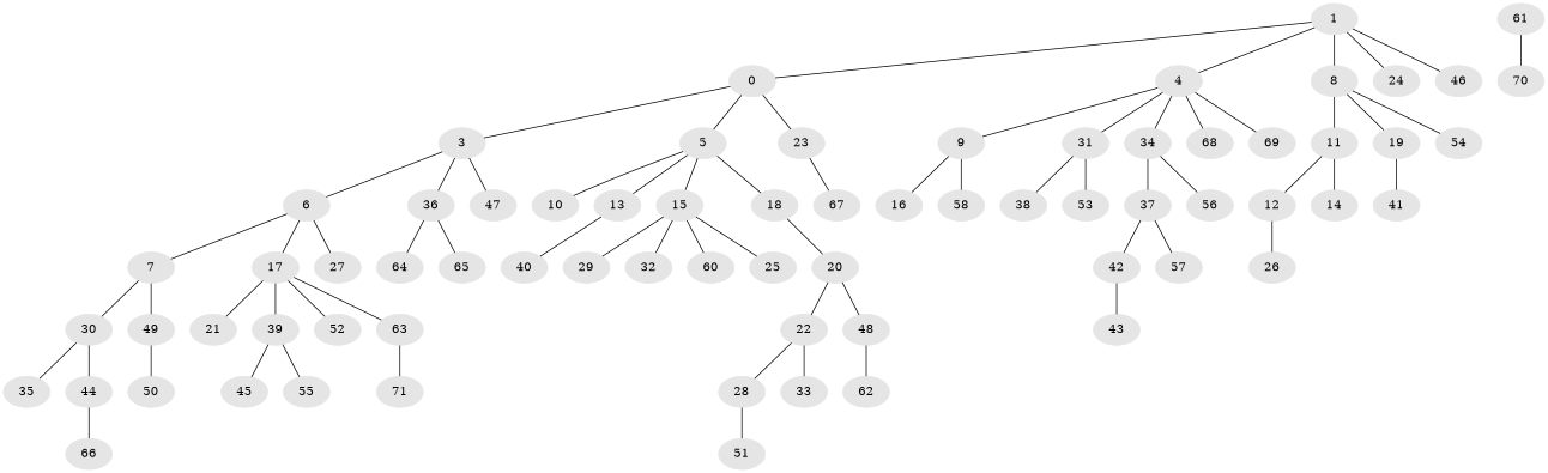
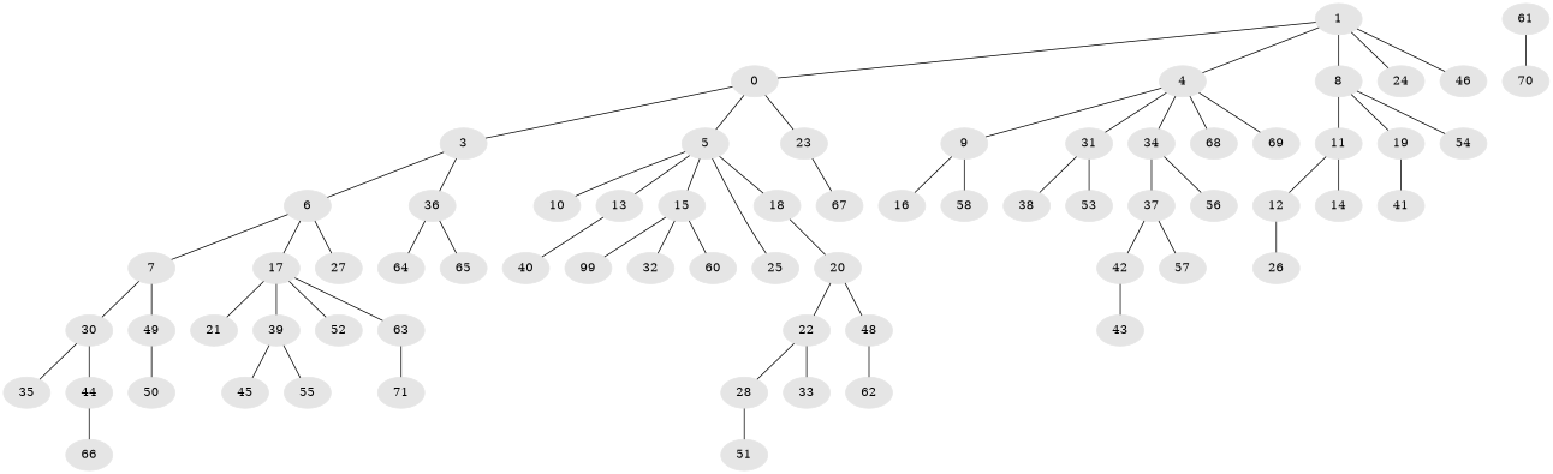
  graph {
    node [color=gray90 style=filled]
    n1 [label=0]
    1
    4
    8
    24
    46
    3
    5
    23
    9
    31
    34
    68
    69
    11
    19
    54
    6
    36
-   47
    10
    13
    15
    18
    25
    67
    7
    17
    27
    64
    65
    16
    58
    38
    53
    37
    56
    40
-   29
+   29 [label=99]
    32
    60
    20
    30
    49
    21
    39
    52
    63
    35
    44
    50
    12
    14
    41
    26
    45
    55
    71
    22
    48
    28
    33
    62
    51
    66
    42
    57
    43
    61
    70
    n1 -- 3
    n1 -- 5
    n1 -- 23
    1 -- n1
    1 -- 4
    1 -- 8
    1 -- 24
    1 -- 46
    4 -- 9
    4 -- 31
    4 -- 34
    4 -- 68
    4 -- 69
    8 -- 11
    8 -- 19
    8 -- 54
    3 -- 6
    3 -- 36
-   3 -- 47
    5 -- 10
    5 -- 13
    5 -- 15
    5 -- 18
-   15 -- 25
+   5 -- 25
    23 -- 67
    9 -- 16
    9 -- 58
    31 -- 38
    31 -- 53
    34 -- 37
    34 -- 56
    11 -- 12
    11 -- 14
    19 -- 41
    6 -- 7
    6 -- 17
    6 -- 27
    36 -- 64
    36 -- 65
    13 -- 40
    15 -- 29
    15 -- 32
    15 -- 60
    18 -- 20
    7 -- 30
    7 -- 49
    17 -- 21
    17 -- 39
    17 -- 52
    17 -- 63
    37 -- 42
    37 -- 57
    20 -- 22
    20 -- 48
    30 -- 35
    30 -- 44
    49 -- 50
    39 -- 45
    39 -- 55
    63 -- 71
    44 -- 66
    12 -- 26
    22 -- 28
    22 -- 33
    48 -- 62
    28 -- 51
    42 -- 43
    61 -- 70
  }
